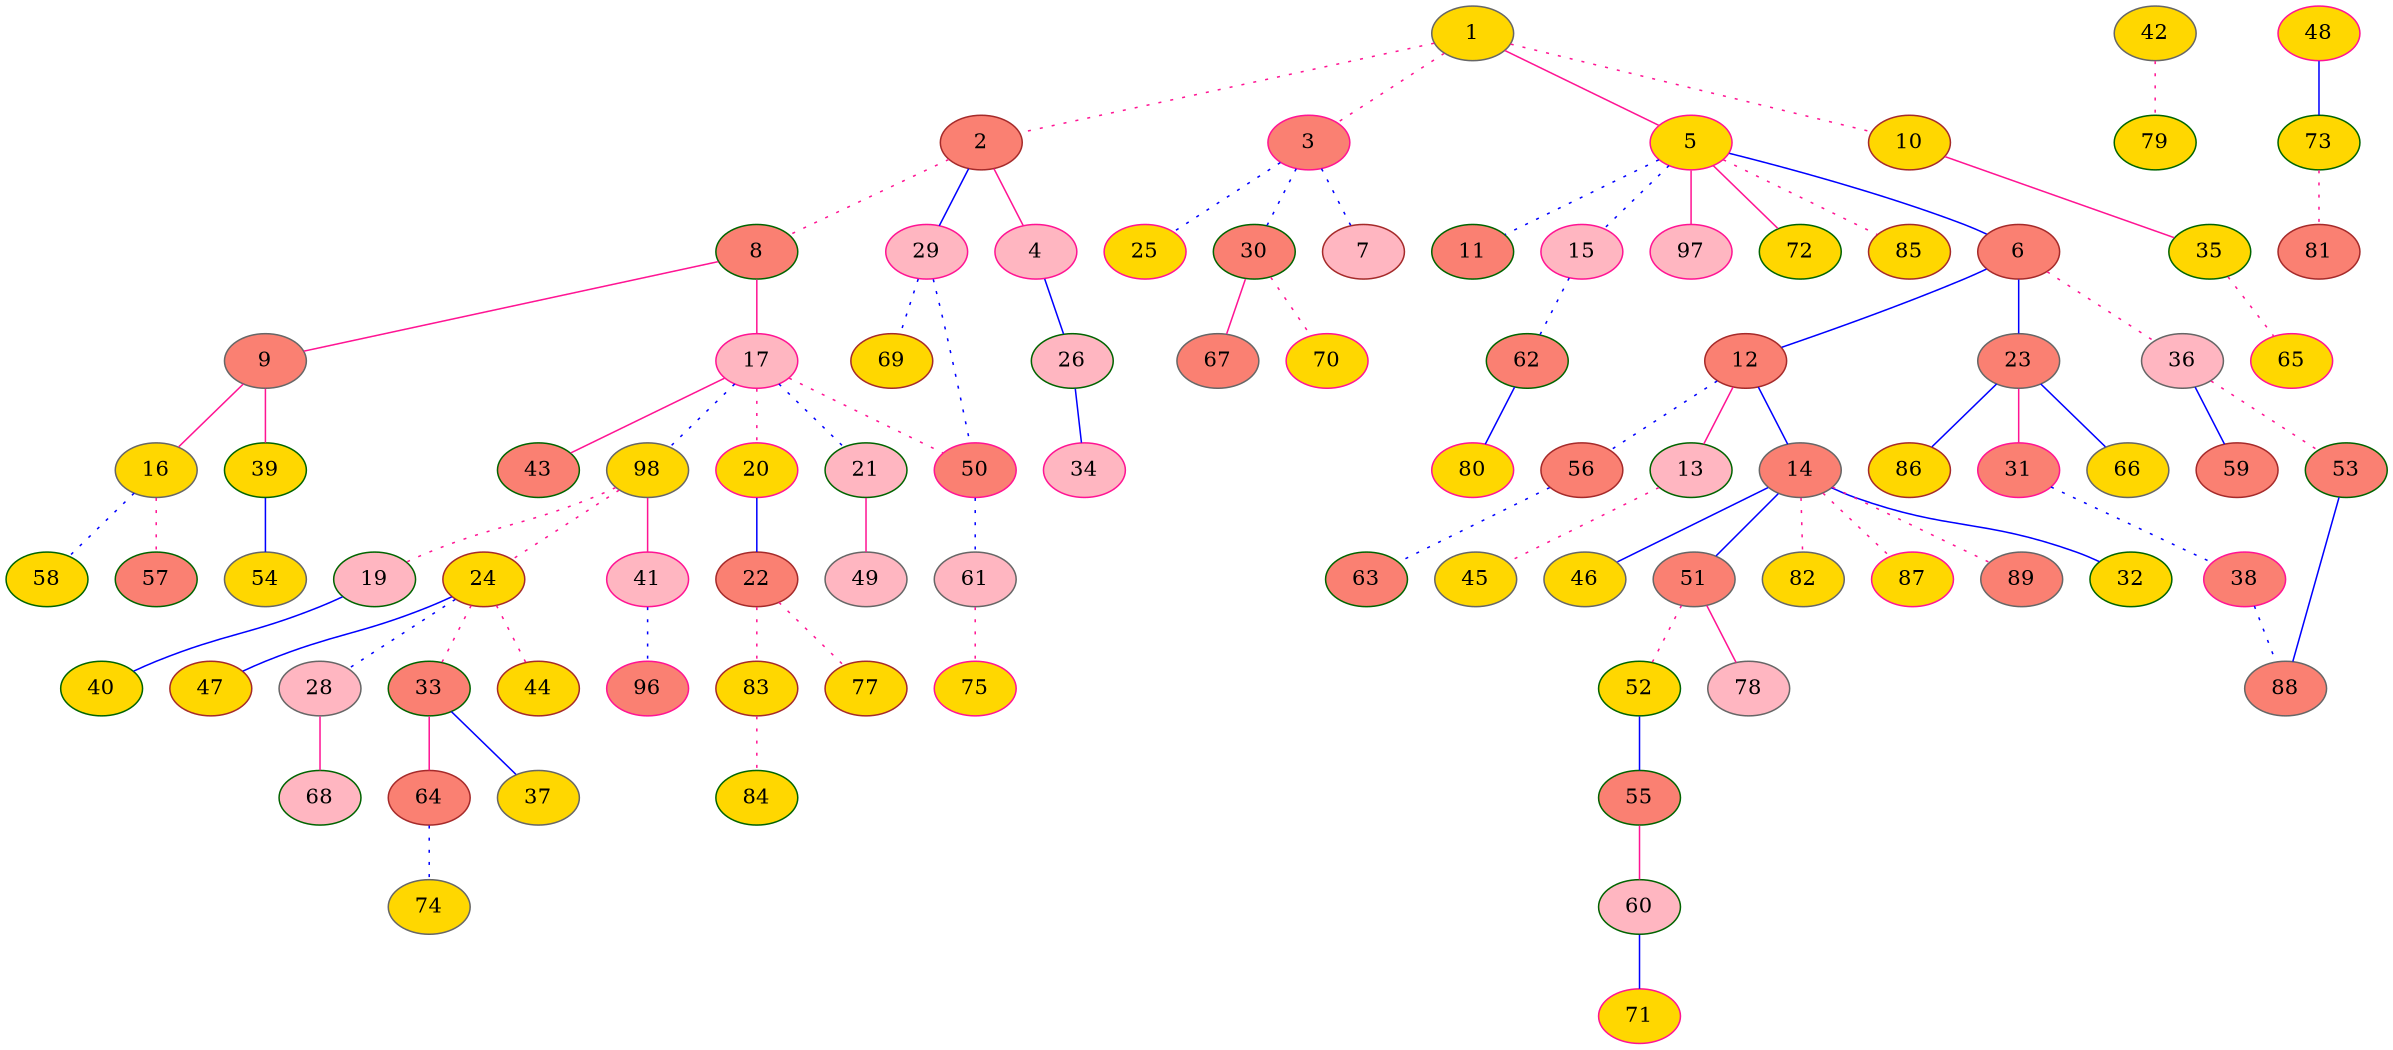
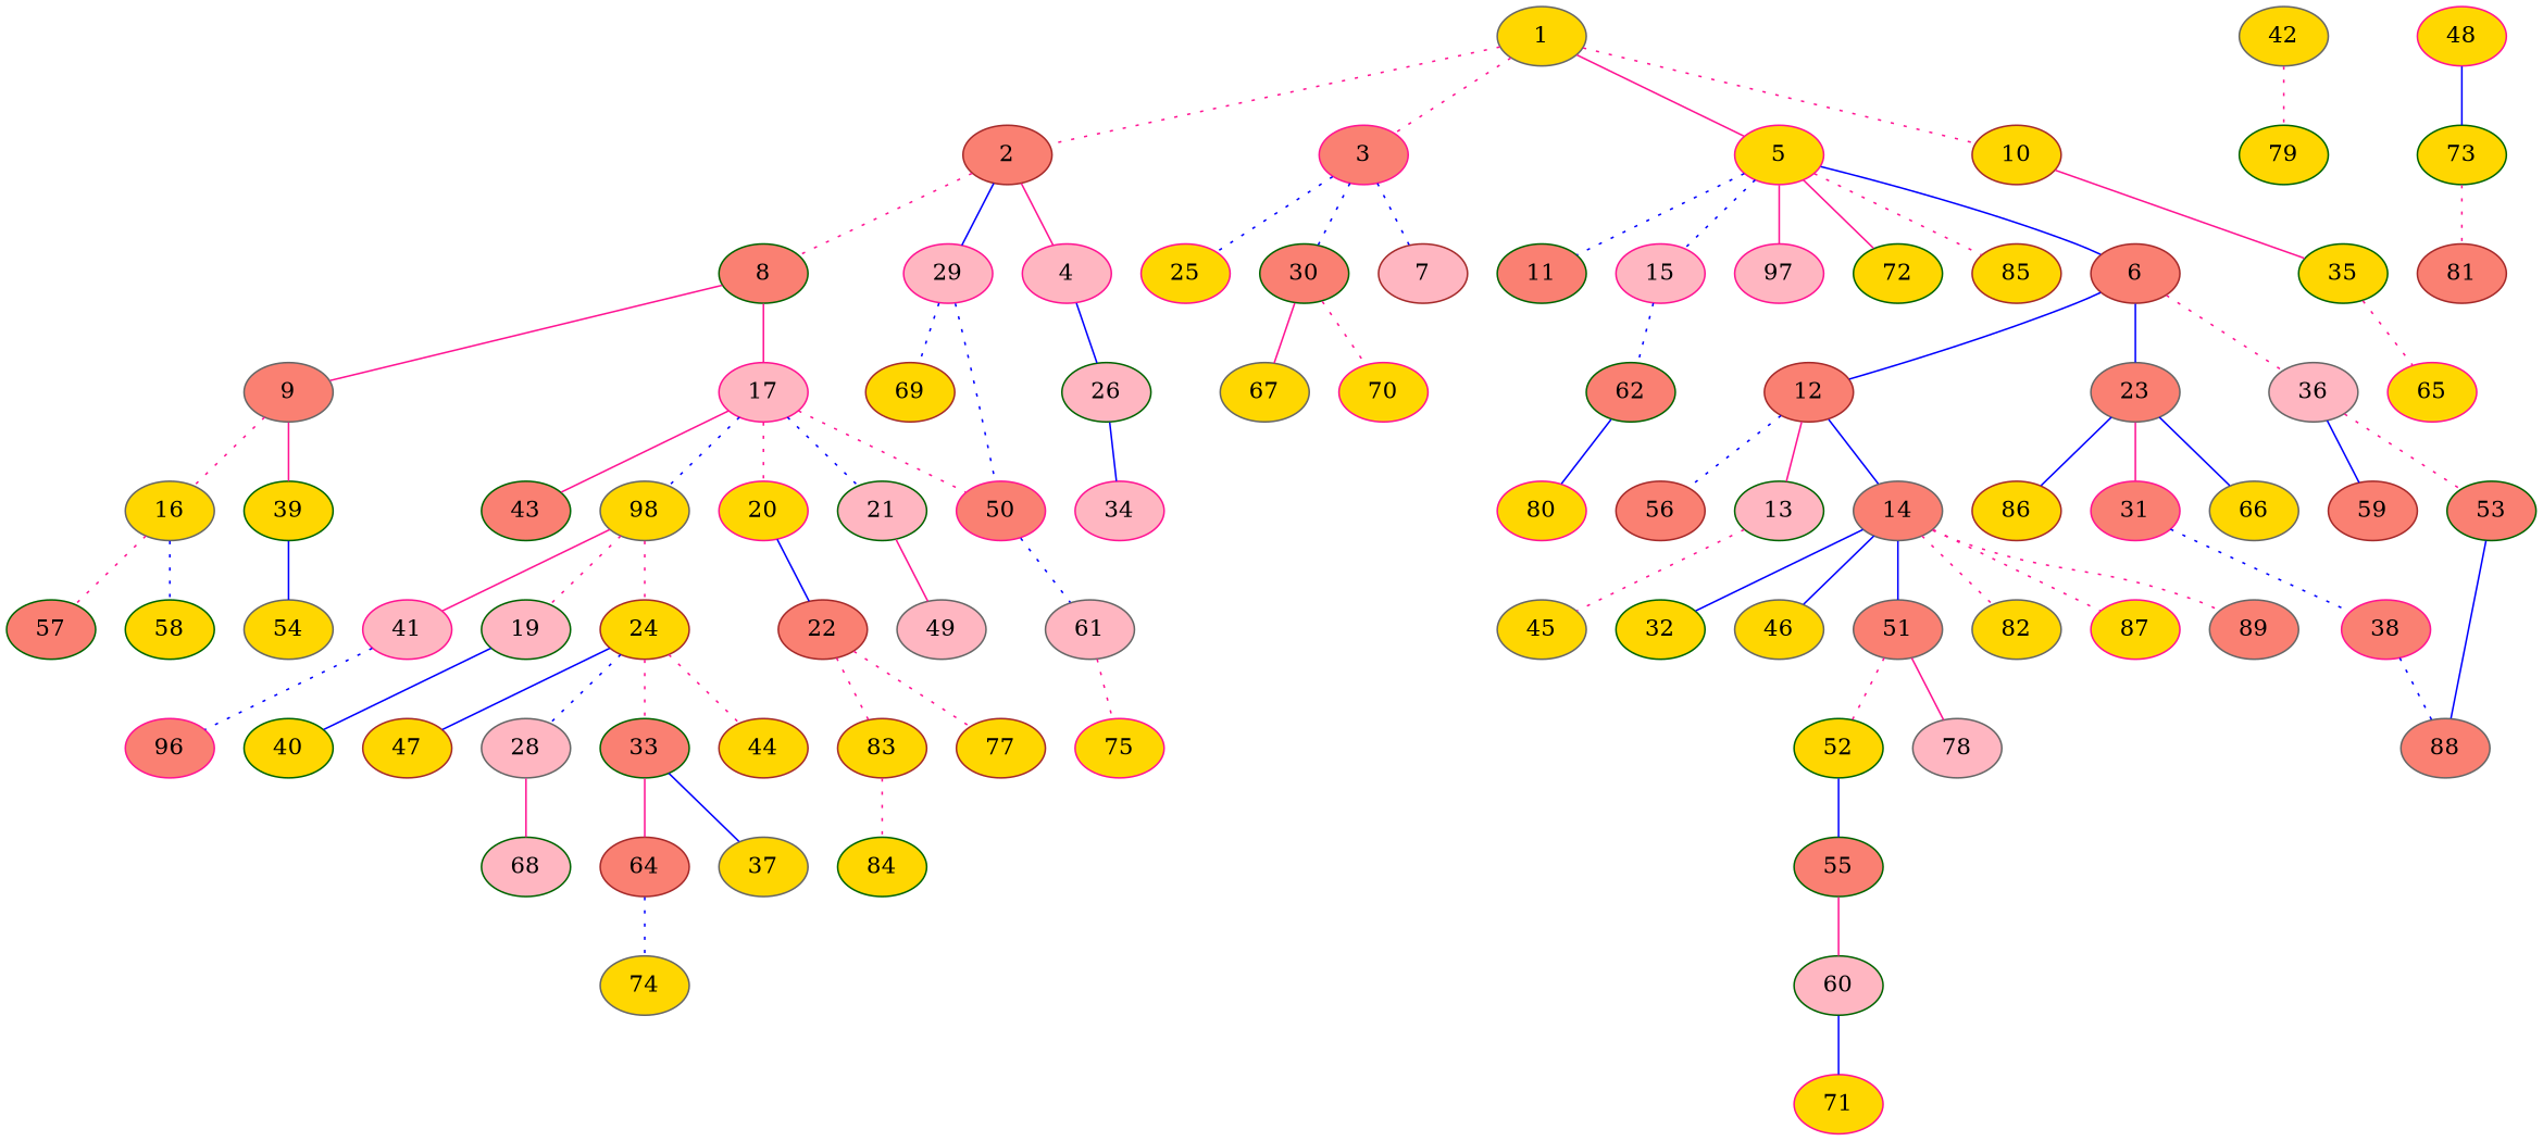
  graph {
    node [color=darkgreen fillcolor=gold style=filled]
    edge [color=deeppink style=dotted]
    1 [color=gray40]
    2 [color=brown fillcolor=salmon]
    3 [color=deeppink fillcolor=salmon]
    5 [color=deeppink]
    10 [color=brown]
    4 [color=deeppink fillcolor=lightpink]
    8 [fillcolor=salmon]
    29 [color=deeppink fillcolor=lightpink]
    7 [color=brown fillcolor=lightpink]
    25 [color=deeppink]
    30 [fillcolor=salmon]
    6 [color=brown fillcolor=salmon]
    11 [fillcolor=salmon]
    15 [color=deeppink fillcolor=lightpink]
    n15 [color=deeppink fillcolor=lightpink label=97]
    72
    85 [color=brown]
    35
    26 [fillcolor=lightpink]
    9 [color=gray40 fillcolor=salmon]
    17 [color=deeppink fillcolor=lightpink]
    50 [color=deeppink fillcolor=salmon]
    69 [color=brown]
-   67 [color=gray40 fillcolor=salmon]
+   67 [color=gray40]
    70 [color=deeppink]
    34 [color=deeppink fillcolor=lightpink]
    12 [color=brown fillcolor=salmon]
    23 [color=gray40 fillcolor=salmon]
    36 [color=gray40 fillcolor=lightpink]
    62 [fillcolor=salmon]
    13 [fillcolor=lightpink]
    14 [color=gray40 fillcolor=salmon]
    56 [color=brown fillcolor=salmon]
    31 [color=deeppink fillcolor=salmon]
    66 [color=gray40]
    86 [color=brown]
    53 [fillcolor=salmon]
    59 [color=brown fillcolor=salmon]
    16 [color=gray40]
    39
    n41 [color=gray40 label=98]
    20 [color=deeppink]
    21 [fillcolor=lightpink]
    43 [fillcolor=salmon]
    57 [fillcolor=salmon]
    58
    54 [color=gray40]
    65 [color=deeppink]
    45 [color=gray40]
    32
    46 [color=gray40]
    51 [color=gray40 fillcolor=salmon]
    82 [color=gray40]
    87 [color=deeppink]
    89 [color=gray40 fillcolor=salmon]
-   63 [fillcolor=salmon]
    52
    78 [color=gray40 fillcolor=lightpink]
    80 [color=deeppink]
    19 [fillcolor=lightpink]
    24 [color=brown]
    41 [color=deeppink fillcolor=lightpink]
    22 [color=brown fillcolor=salmon]
    49 [color=gray40 fillcolor=lightpink]
    61 [color=gray40 fillcolor=lightpink]
    40
    28 [color=gray40 fillcolor=lightpink]
    33 [fillcolor=salmon]
    44 [color=brown]
    47 [color=brown]
    n71 [color=deeppink fillcolor=salmon label=96]
    77 [color=brown]
    83 [color=brown]
    84
    38 [color=deeppink fillcolor=salmon]
    68 [fillcolor=lightpink]
    37 [color=gray40]
    64 [color=brown fillcolor=salmon]
    42 [color=gray40]
    79
    88 [color=gray40 fillcolor=salmon]
    74 [color=gray40]
    48 [color=deeppink]
    73
    81 [color=brown fillcolor=salmon]
    75 [color=deeppink]
    55 [fillcolor=salmon]
    60 [fillcolor=lightpink]
    71 [color=deeppink]
    1 -- 2
    1 -- 3
    1 -- 5 [style=solid]
    1 -- 10
    2 -- 4 [style=solid]
    2 -- 8
    2 -- 29 [color=blue style=solid]
    3 -- 7 [color=blue]
    3 -- 25 [color=blue]
    3 -- 30 [color=blue]
    5 -- 6 [color=blue style=solid]
    5 -- 11 [color=blue]
    5 -- 15 [color=blue]
    5 -- n15 [style=solid]
    5 -- 72 [style=solid]
    5 -- 85
    10 -- 35 [style=solid]
    4 -- 26 [color=blue style=solid]
    8 -- 9 [style=solid]
    8 -- 17 [style=solid]
    29 -- 50 [color=blue]
    29 -- 69 [color=blue]
    30 -- 67 [style=solid]
    30 -- 70
    6 -- 12 [color=blue style=solid]
    6 -- 23 [color=blue style=solid]
    6 -- 36
    15 -- 62 [color=blue]
    35 -- 65
    26 -- 34 [color=blue style=solid]
-   9 -- 16 [style=solid]
+   9 -- 16
    9 -- 39 [style=solid]
    17 -- 50
    17 -- n41 [color=blue]
    17 -- 20
    17 -- 21 [color=blue]
    17 -- 43 [style=solid]
    50 -- 61 [color=blue]
    12 -- 13 [style=solid]
    12 -- 14 [color=blue style=solid]
    12 -- 56 [color=blue]
    23 -- 31 [style=solid]
    23 -- 66 [color=blue style=solid]
    23 -- 86 [color=blue style=solid]
    36 -- 53
    36 -- 59 [color=blue style=solid]
    62 -- 80 [color=blue style=solid]
    13 -- 45
    14 -- 32 [color=blue style=solid]
    14 -- 46 [color=blue style=solid]
    14 -- 51 [color=blue style=solid]
    14 -- 82
    14 -- 87
    14 -- 89
-   56 -- 63 [color=blue]
    31 -- 38 [color=blue]
    53 -- 88 [color=blue style=solid]
    16 -- 57
    16 -- 58 [color=blue]
    39 -- 54 [color=blue style=solid]
    n41 -- 19
    n41 -- 24
    n41 -- 41 [style=solid]
    20 -- 22 [color=blue style=solid]
    21 -- 49 [style=solid]
    51 -- 52
    51 -- 78 [style=solid]
    52 -- 55 [color=blue style=solid]
    19 -- 40 [color=blue style=solid]
    24 -- 28 [color=blue]
    24 -- 33
    24 -- 44
    24 -- 47 [color=blue style=solid]
    41 -- n71 [color=blue]
    22 -- 77
    22 -- 83
    61 -- 75
    28 -- 68 [style=solid]
    33 -- 37 [color=blue style=solid]
    33 -- 64 [style=solid]
    83 -- 84
    38 -- 88 [color=blue]
    64 -- 74 [color=blue]
    42 -- 79
    48 -- 73 [color=blue style=solid]
    73 -- 81
    55 -- 60 [style=solid]
    60 -- 71 [color=blue style=solid]
  }
